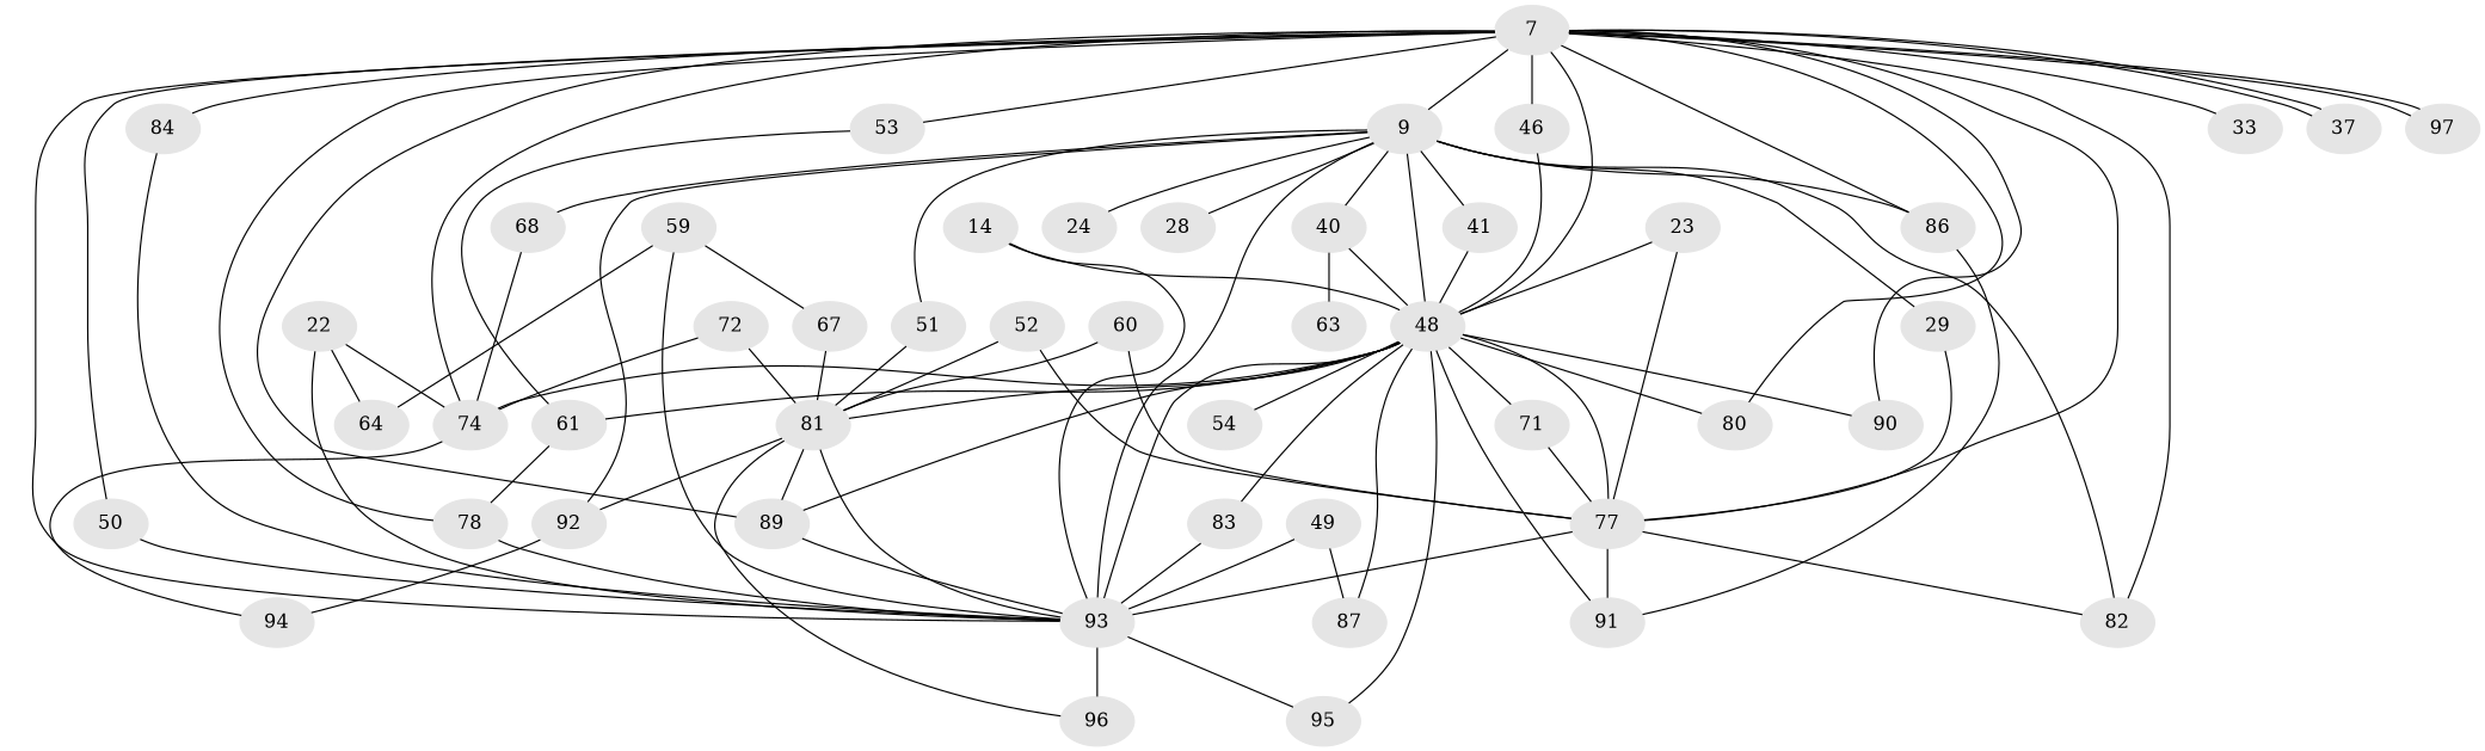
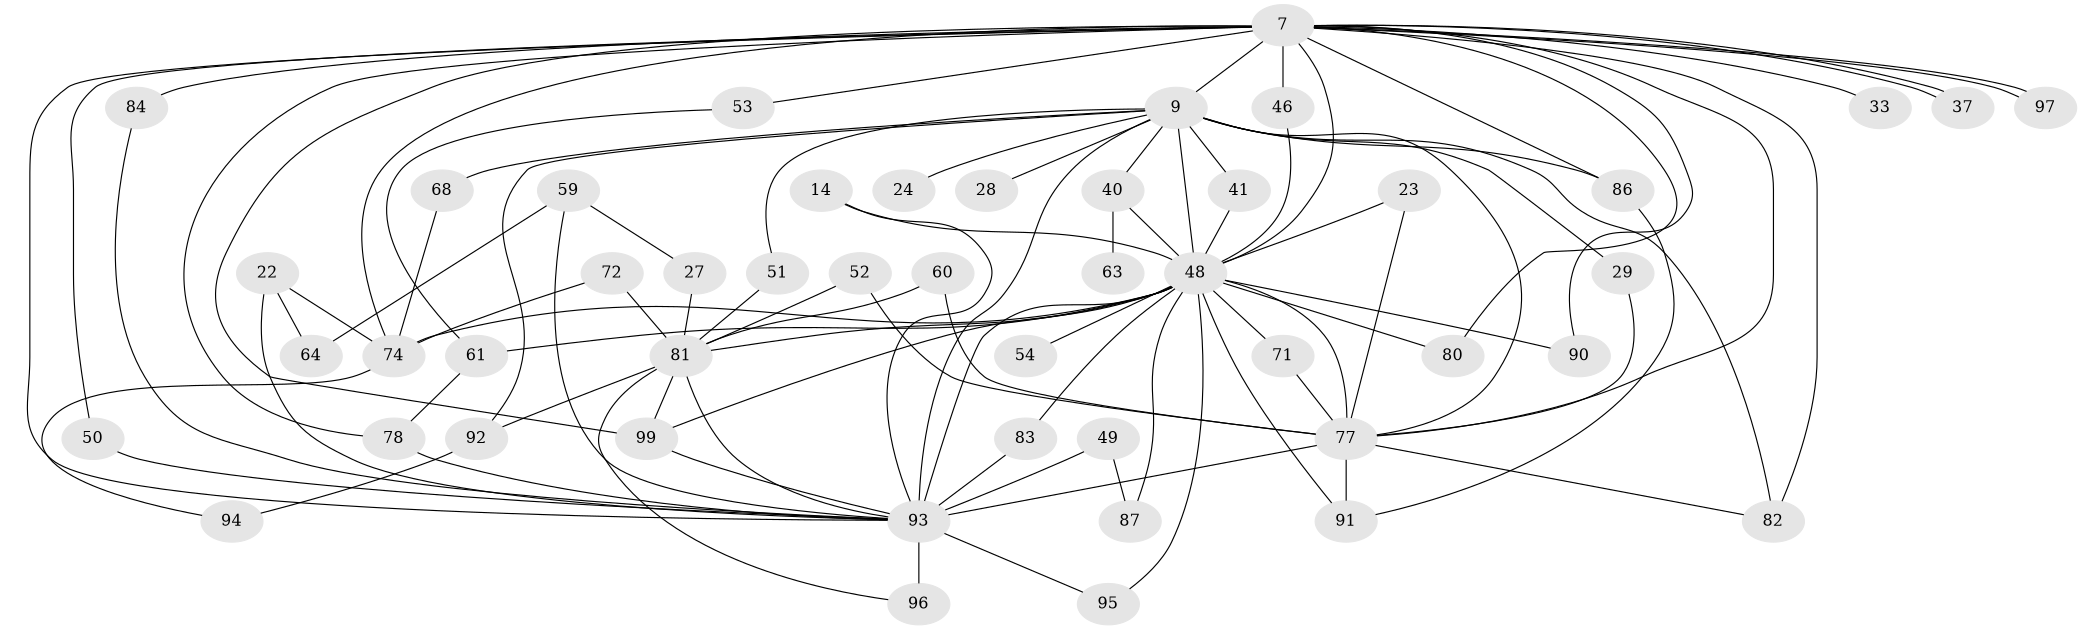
  graph {
    node [color=gray90 style=filled]
    7 [super="+2"]
    9 [super="+4"]
    33
    37
    46
    48 [super="+18+36+10"]
    50
    53
    74 [super="+42+38"]
    n10 [label=78 super="+55"]
    77 [super="+12+8"]
    80
    82 [super="+21+25+31"]
    84 [super="+78+19"]
    86 [super="+85"]
-   89 [super="+35+76+69"]
+   89 [super="+35+76+69" label=99]
    90 [super="+11"]
    93 [super="+62+6+88"]
    97
    24
    28
    29
    40
    41
    51
    68
    92 [super="+79"]
    54 [super="+44"]
    n29 [label=61 super="+32"]
    71
    81 [super="+26+27+70+56"]
    83 [super="+17"]
    87
    91 [super="+13+47"]
    95
    94
    96 [super="+61"]
    63
    14
    22
    64
    23
    49
    52
    59
-   67
+   67 [label=27]
    60
    72
    7 -- 9 [weight=4]
    7 -- 33 [weight=2]
    7 -- 37
    7 -- 37
    7 -- 46
    7 -- 48 [weight=5]
    7 -- 50
    7 -- 53
    7 -- 74 [weight=4]
    7 -- n10
    7 -- 77 [weight=5]
    7 -- 80
    7 -- 82 [weight=3]
    7 -- 84 [weight=2]
    7 -- 86
    7 -- 89 [weight=3]
    7 -- 90
    7 -- 93 [weight=6]
    7 -- 97
    7 -- 97
    9 -- 48 [weight=4]
+   9 -- 77 [weight=4]
    9 -- 82
    9 -- 86
    9 -- 93 [weight=4]
    9 -- 24 [weight=2]
    9 -- 28 [weight=2]
    9 -- 29
    9 -- 40
    9 -- 41
    9 -- 51
    9 -- 68
    9 -- 92 [weight=2]
    46 -- 48
    48 -- 74
    48 -- 77 [weight=5]
    48 -- 80
    48 -- 89
    48 -- 90
    48 -- 93 [weight=5]
    48 -- 54 [weight=3]
    48 -- n29 [weight=2]
    48 -- 71
    48 -- 81 [weight=7]
    48 -- 83
    48 -- 87
    48 -- 91 [weight=2]
    48 -- 95
    50 -- 93
    53 -- n29
    74 -- 94
    n10 -- 93
    77 -- 82 [weight=2]
    77 -- 93 [weight=7]
    77 -- 91 [weight=2]
    84 -- 93
    86 -- 91
    89 -- 93
    93 -- 95
    93 -- 96 [weight=2]
    29 -- 77
    40 -- 48
    40 -- 63 [weight=2]
    41 -- 48
    51 -- 81
    68 -- 74
    92 -- 94
    n29 -- n10
    71 -- 77
    81 -- 89 [weight=2]
    81 -- 93 [weight=3]
    81 -- 92
    81 -- 96
    83 -- 93 [weight=2]
    14 -- 48
    14 -- 93
    22 -- 74
    22 -- 93 [weight=2]
    22 -- 64
    23 -- 48
    23 -- 77
    49 -- 93 [weight=2]
    49 -- 87
    52 -- 77
    52 -- 81
    59 -- 93 [weight=2]
    59 -- 64
    59 -- 67
    67 -- 81
    60 -- 77
    60 -- 81
    72 -- 74
    72 -- 81
  }
